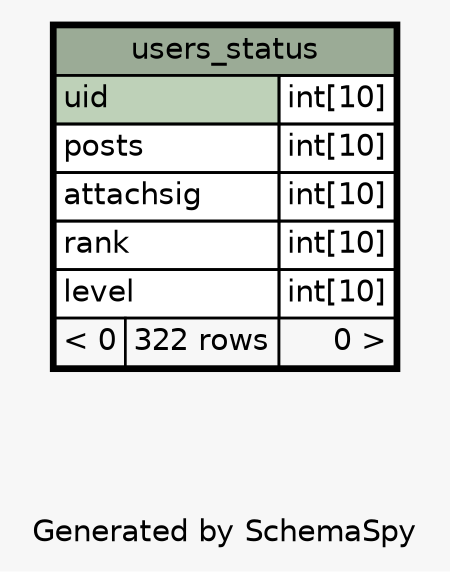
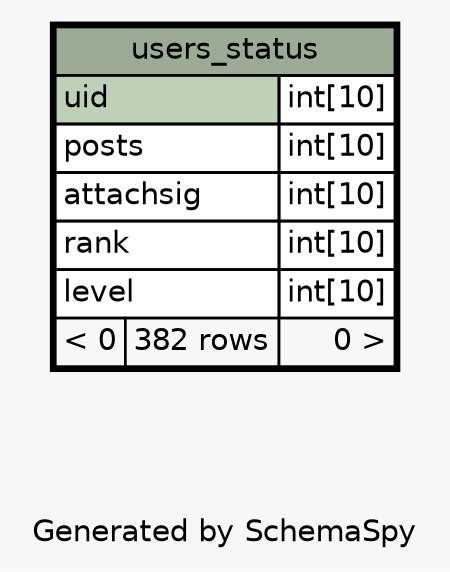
  digraph {
    bgcolor="#f7f7f7"
    fontname=Helvetica
    fontsize=11
    label="\nGenerated by SchemaSpy"
    labeljust=l
    nodesep=0.18
    rankdir=RL
    ranksep=0.46
-   n1 [fontname=Helvetica fontsize=11 label=<     <TABLE BORDER="2" CELLBORDER="1" CELLSPACING="0" BGCOLOR="#ffffff">       <TR><TD COLSPAN="3" BGCOLOR="#9bab96" ALIGN="CENTER">users_status</TD></TR>       <TR><TD PORT="uid" COLSPAN="2" BGCOLOR="#bed1b8" ALIGN="LEFT">uid</TD><TD PORT="uid.type" ALIGN="LEFT">int[10]</TD></TR>       <TR><TD PORT="posts" COLSPAN="2" ALIGN="LEFT">posts</TD><TD PORT="posts.type" ALIGN="LEFT">int[10]</TD></TR>       <TR><TD PORT="attachsig" COLSPAN="2" ALIGN="LEFT">attachsig</TD><TD PORT="attachsig.type" ALIGN="LEFT">int[10]</TD></TR>       <TR><TD PORT="rank" COLSPAN="2" ALIGN="LEFT">rank</TD><TD PORT="rank.type" ALIGN="LEFT">int[10]</TD></TR>       <TR><TD PORT="level" COLSPAN="2" ALIGN="LEFT">level</TD><TD PORT="level.type" ALIGN="LEFT">int[10]</TD></TR>       <TR><TD ALIGN="LEFT" BGCOLOR="#f7f7f7">&lt; 0</TD><TD ALIGN="RIGHT" BGCOLOR="#f7f7f7">322 rows</TD><TD ALIGN="RIGHT" BGCOLOR="#f7f7f7">0 &gt;</TD></TR>     </TABLE>> shape=plaintext]
+   n1 [fontname=Helvetica fontsize=11 label=<     <TABLE BORDER="2" CELLBORDER="1" CELLSPACING="0" BGCOLOR="#ffffff">       <TR><TD COLSPAN="3" BGCOLOR="#9bab96" ALIGN="CENTER">users_status</TD></TR>       <TR><TD PORT="uid" COLSPAN="2" BGCOLOR="#bed1b8" ALIGN="LEFT">uid</TD><TD PORT="uid.type" ALIGN="LEFT">int[10]</TD></TR>       <TR><TD PORT="posts" COLSPAN="2" ALIGN="LEFT">posts</TD><TD PORT="posts.type" ALIGN="LEFT">int[10]</TD></TR>       <TR><TD PORT="attachsig" COLSPAN="2" ALIGN="LEFT">attachsig</TD><TD PORT="attachsig.type" ALIGN="LEFT">int[10]</TD></TR>       <TR><TD PORT="rank" COLSPAN="2" ALIGN="LEFT">rank</TD><TD PORT="rank.type" ALIGN="LEFT">int[10]</TD></TR>       <TR><TD PORT="level" COLSPAN="2" ALIGN="LEFT">level</TD><TD PORT="level.type" ALIGN="LEFT">int[10]</TD></TR>       <TR><TD ALIGN="LEFT" BGCOLOR="#f7f7f7">&lt; 0</TD><TD ALIGN="RIGHT" BGCOLOR="#f7f7f7">382 rows</TD><TD ALIGN="RIGHT" BGCOLOR="#f7f7f7">0 &gt;</TD></TR>     </TABLE>> shape=plaintext]
  }
